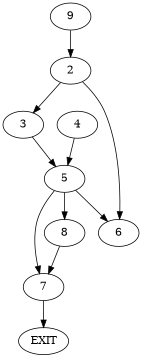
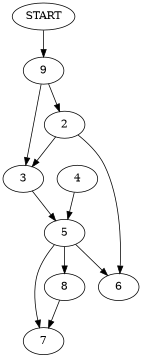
  digraph {
+   n1 [label=START]
    n2 [label=9]
    2
    3
-   n5 [label=EXIT]
    6
    5
    4
    7
    8
+   n1 -> n2
    n2 -> 2
+   n2 -> 3
    2 -> 3
    2 -> 6
    3 -> 5
    5 -> 6
    5 -> 7
    5 -> 8
    4 -> 5
-   7 -> n5
    8 -> 7
  }
